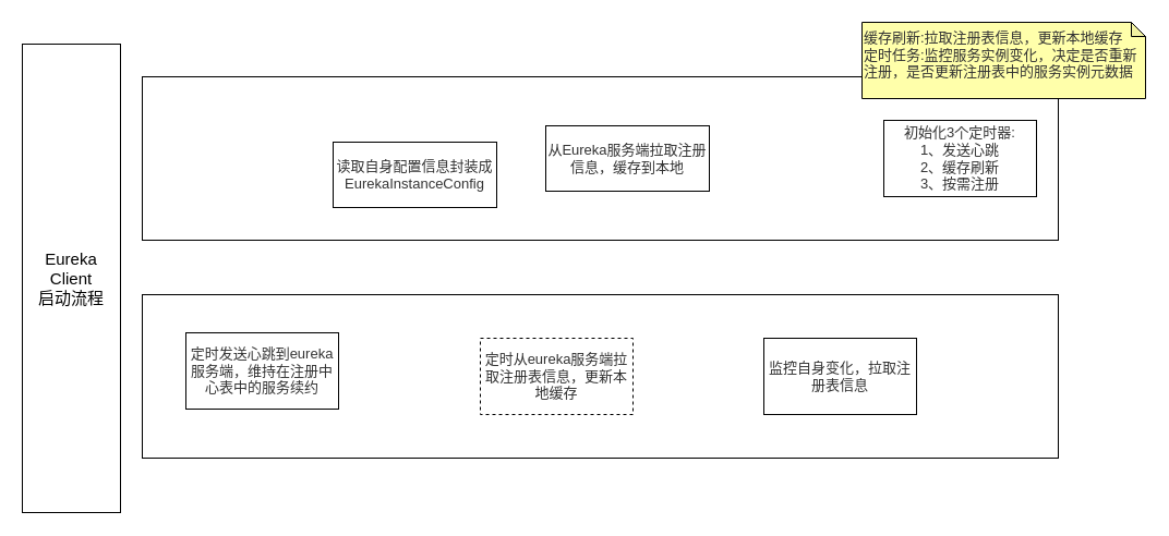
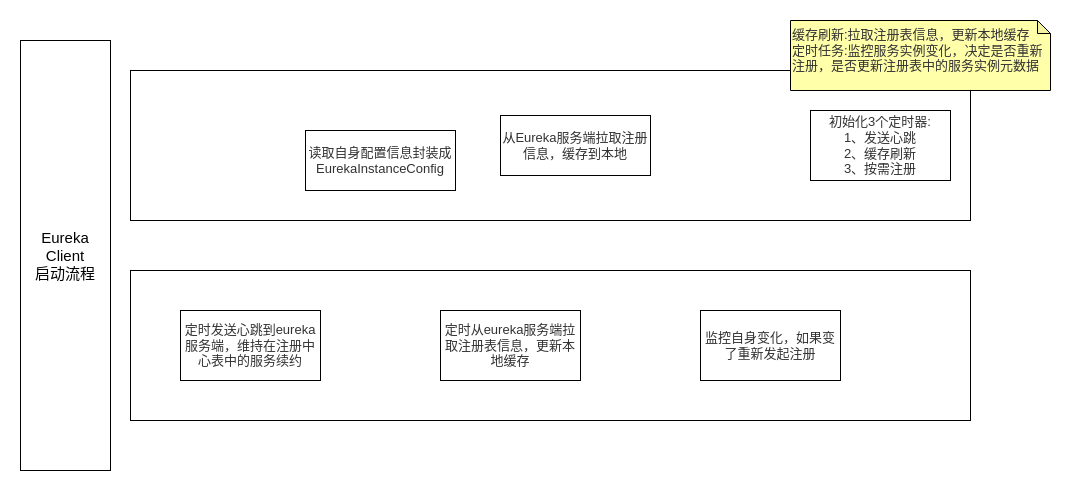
  <mxCell id="0" />
  <mxCell id="1" parent="0" />
  <mxCell id="2" value="" style="rounded=0;whiteSpace=wrap;html=1;" vertex="1" parent="1"><mxGeometry x="130" y="70" width="840" height="150" as="geometry" /></mxCell>
  <mxCell id="3" value="&lt;font style=&quot;font-size: 15px&quot;&gt;Eureka&lt;br&gt;Client&lt;br&gt;启动流程&lt;/font&gt;" style="rounded=0;whiteSpace=wrap;html=1;" vertex="1" parent="1"><mxGeometry x="20" y="40" width="90" height="430" as="geometry" /></mxCell>
  <mxCell id="4" value="&lt;span style=&quot;color: rgb(50 , 50 , 50) ; font-size: 13px ; background-color: rgba(255 , 255 , 255 , 0.01)&quot;&gt;读取自身配置信息封装成EurekaInstanceConfig&lt;/span&gt;" style="rounded=0;whiteSpace=wrap;html=1;" vertex="1" parent="1"><mxGeometry x="305" y="130" width="150" height="60" as="geometry" /></mxCell>
  <mxCell id="5" value="&lt;span style=&quot;color: rgb(50 , 50 , 50) ; font-size: 13px ; background-color: rgba(255 , 255 , 255 , 0.01)&quot;&gt;从Eureka服务端拉取注册信息，缓存到本地&lt;/span&gt;" style="rounded=0;whiteSpace=wrap;html=1;" vertex="1" parent="1"><mxGeometry x="500" y="115" width="150" height="60" as="geometry" /></mxCell>
  <mxCell id="6" value="&lt;span style=&quot;color: rgb(50 , 50 , 50) ; font-size: 13px ; background-color: rgba(255 , 255 , 255 , 0.01)&quot;&gt;初始化3个定时器:&lt;/span&gt;&lt;div style=&quot;resize: none ; outline: 0px ; font-size: 13px ; color: rgb(50 , 50 , 50)&quot;&gt;1、发送心跳&lt;/div&gt;&lt;div style=&quot;resize: none ; outline: 0px ; font-size: 13px ; color: rgb(50 , 50 , 50)&quot;&gt;2、缓存刷新&lt;/div&gt;&lt;div style=&quot;resize: none ; outline: 0px ; font-size: 13px ; color: rgb(50 , 50 , 50)&quot;&gt;3、按需注册&lt;/div&gt;" style="rounded=0;whiteSpace=wrap;html=1;" vertex="1" parent="1"><mxGeometry x="810" y="110" width="140" height="70" as="geometry" /></mxCell>
  <mxCell id="7" value="" style="rounded=0;whiteSpace=wrap;html=1;" vertex="1" parent="1"><mxGeometry x="130" y="270" width="840" height="150" as="geometry" /></mxCell>
- <mxCell id="8" value="&lt;span style=&quot;color: rgb(50 , 50 , 50) ; font-size: 13px ; background-color: rgba(255 , 255 , 255 , 0.01)&quot;&gt;定时发送心跳到eureka服务端，维持在注册中心表中的服务续约&lt;/span&gt;" style="rounded=0;whiteSpace=wrap;html=1;" vertex="1" parent="1"><mxGeometry x="170" y="305" width="140" height="70" as="geometry" /></mxCell>
- <mxCell id="9" value="&lt;span style=&quot;color: rgb(50 , 50 , 50) ; font-size: 13px ; background-color: rgba(255 , 255 , 255 , 0.01)&quot;&gt;定时从eureka服务端拉取注册表信息，更新本地缓存&lt;/span&gt;" style="rounded=0;whiteSpace=wrap;html=1;dashed=1;" vertex="1" parent="1"><mxGeometry x="440" y="310" width="140" height="70" as="geometry" /></mxCell>
- <mxCell id="10" value="&lt;span style=&quot;color: rgb(50 , 50 , 50) ; font-size: 13px ; background-color: rgba(255 , 255 , 255 , 0.01)&quot;&gt;监控自身变化，拉取注册表信息&lt;/span&gt;" style="rounded=0;whiteSpace=wrap;html=1;" vertex="1" parent="1"><mxGeometry x="700" y="310" width="140" height="70" as="geometry" /></mxCell>
+ <mxCell id="8" value="&lt;span style=&quot;color: rgb(50 , 50 , 50) ; font-size: 13px ; background-color: rgba(255 , 255 , 255 , 0.01)&quot;&gt;定时发送心跳到eureka服务端，维持在注册中心表中的服务续约&lt;/span&gt;" style="rounded=0;whiteSpace=wrap;html=1;" vertex="1" parent="1"><mxGeometry x="180" y="310" width="140" height="70" as="geometry" /></mxCell>
+ <mxCell id="9" value="&lt;span style=&quot;color: rgb(50 , 50 , 50) ; font-size: 13px ; background-color: rgba(255 , 255 , 255 , 0.01)&quot;&gt;定时从eureka服务端拉取注册表信息，更新本地缓存&lt;/span&gt;" style="rounded=0;whiteSpace=wrap;html=1;" vertex="1" parent="1"><mxGeometry x="440" y="310" width="140" height="70" as="geometry" /></mxCell>
+ <mxCell id="10" value="&lt;span style=&quot;color: rgb(50 , 50 , 50) ; font-size: 13px ; background-color: rgba(255 , 255 , 255 , 0.01)&quot;&gt;监控自身变化，如果变了重新发起注册&lt;/span&gt;" style="rounded=0;whiteSpace=wrap;html=1;" vertex="1" parent="1"><mxGeometry x="700" y="310" width="140" height="70" as="geometry" /></mxCell>
  <mxCell id="11" value="&lt;span style=&quot;color: rgb(50 , 50 , 50) ; background-color: rgba(255 , 255 , 255 , 0.01)&quot;&gt;缓存刷新:拉取注册表信息，更新本地缓存&lt;/span&gt;&lt;div style=&quot;resize: none ; outline: 0px ; color: rgb(50 , 50 , 50)&quot;&gt;定时任务:监控服务实例变化，决定是否重新注册，是否更新注册表中的服务实例元数据&lt;/div&gt;" style="shape=note;whiteSpace=wrap;html=1;backgroundOutline=1;darkOpacity=0.05;size=13;fillColor=#FFFFaa;align=left;verticalAlign=top;fontSize=13;" vertex="1" parent="1"><mxGeometry x="790" y="20" width="260" height="70" as="geometry" /></mxCell>
